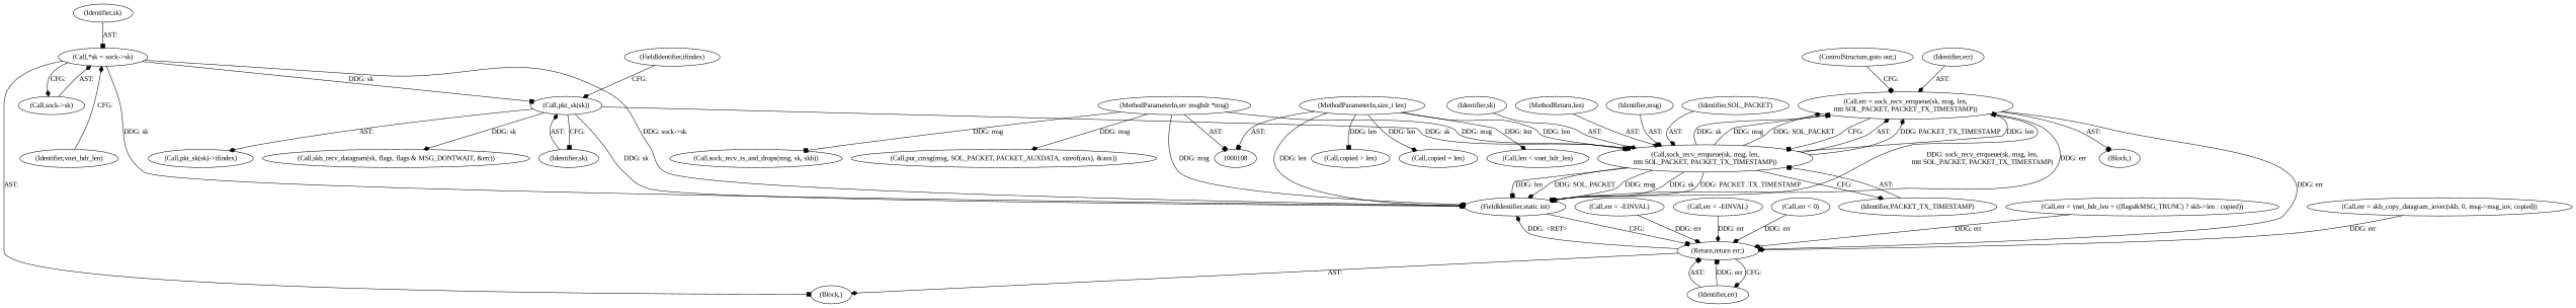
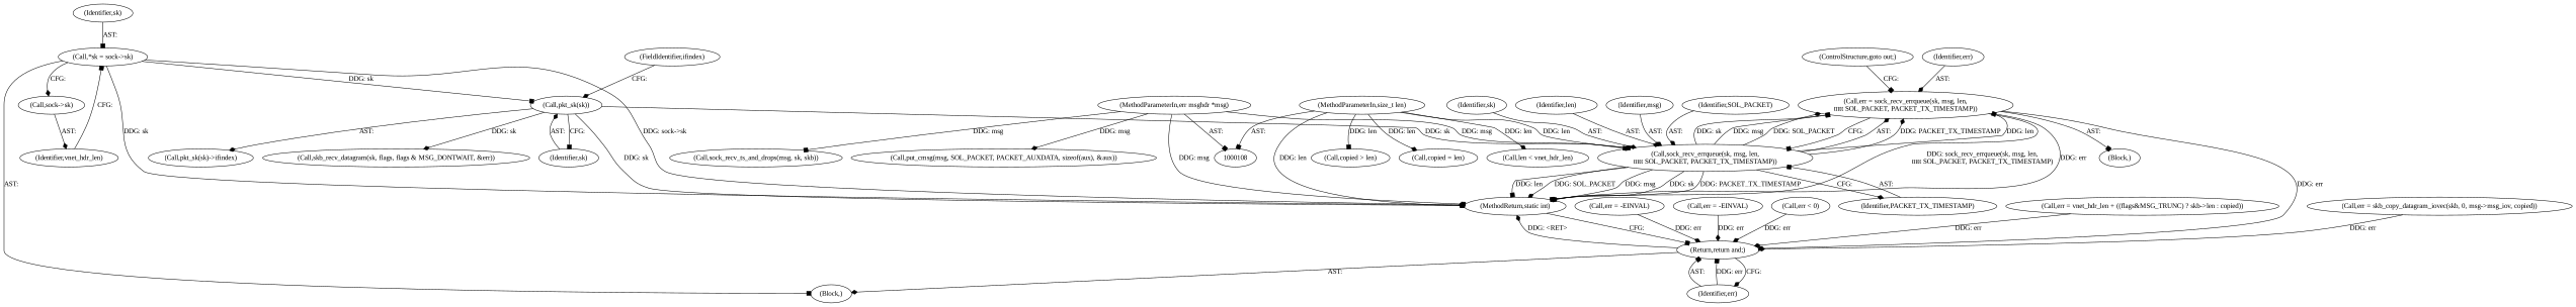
  digraph {
    fontname="Liberation Serif"
    node [fontname="Liberation Serif"]
    edge [arrowhead=diamond fontname="Liberation Serif"]
    n1 [label="(Call,err = sock_recv_errqueue(sk, msg, len,\n\t\t\t\t\t SOL_PACKET, PACKET_TX_TIMESTAMP))"]
    n2 [label="(Call,sock_recv_errqueue(sk, msg, len,\n\t\t\t\t\t SOL_PACKET, PACKET_TX_TIMESTAMP))"]
-   n3 [label="(Return,return err;)"]
-   n4 [label="(FieldIdentifier,static int)"]
+   n3 [label="(Return,return and;)"]
+   n4 [label="(MethodReturn,static int)"]
    n5 [label="(Block,)"]
    n6 [label="(Identifier,PACKET_TX_TIMESTAMP)"]
    n7 [label="(Block,)"]
    n8 [label="(Identifier,err)"]
    n9 [label="(Call,pkt_sk(sk))"]
    n10 [label="(Identifier,sk)"]
    n11 [label="(Call,pkt_sk(sk)->ifindex)"]
    n12 [label="(Call,skb_recv_datagram(sk, flags, flags & MSG_DONTWAIT, &err))"]
    n13 [label="(Call,*sk = sock->sk)"]
    n14 [label="(Call,sock->sk)"]
    n15 [label="(MethodParameterIn,err msghdr *msg)"]
    n16 [label="(Call,put_cmsg(msg, SOL_PACKET, PACKET_AUXDATA, sizeof(aux), &aux))"]
    n17 [label="(Call,sock_recv_ts_and_drops(msg, sk, skb))"]
    1000108
    n19 [label="(MethodParameterIn,size_t len)"]
    n20 [label="(Call,copied > len)"]
    n21 [label="(Call,copied = len)"]
    n22 [label="(Call,len < vnet_hdr_len)"]
    n23 [label="(Call,err = skb_copy_datagram_iovec(skb, 0, msg->msg_iov, copied))"]
    n24 [label="(ControlStructure,goto out;)"]
    n25 [label="(Identifier,sk)"]
    n26 [label="(Call,err = -EINVAL)"]
-   n27 [label="(MethodReturn,len)"]
+   n27 [label="(Identifier,len)"]
    n28 [label="(Identifier,vnet_hdr_len)"]
    n29 [label="(Identifier,msg)"]
    n30 [label="(Identifier,sk)"]
    n31 [label="(Call,err = -EINVAL)"]
    n32 [label="(Identifier,SOL_PACKET)"]
    n33 [label="(Identifier,err)"]
    n34 [label="(Call,err < 0)"]
    n35 [label="(FieldIdentifier,ifindex)"]
    n36 [label="(Call,err = vnet_hdr_len + ((flags&MSG_TRUNC) ? skb->len : copied))"]
    n1 -> n2 [arrowhead=box label="CFG: "]
    n1 -> n3 [arrowhead=box label="DDG: err"]
    n1 -> n4 [label="DDG: sock_recv_errqueue(sk, msg, len,\n\t\t\t\t\t SOL_PACKET, PACKET_TX_TIMESTAMP)"]
    n1 -> n4 [arrowhead=box label="DDG: err"]
    n1 -> n5 [arrowhead=box label="AST: "]
    n2 -> n1 [label="AST: "]
    n2 -> n1 [label="DDG: PACKET_TX_TIMESTAMP"]
    n2 -> n1 [arrowhead=box label="DDG: len"]
    n2 -> n1 [arrowhead=box label="DDG: sk"]
    n2 -> n1 [arrowhead=box label="DDG: msg"]
    n2 -> n1 [label="DDG: SOL_PACKET"]
    n2 -> n4 [label="DDG: sk"]
    n2 -> n4 [arrowhead=box label="DDG: PACKET_TX_TIMESTAMP"]
    n2 -> n4 [arrowhead=box label="DDG: len"]
    n2 -> n4 [label="DDG: SOL_PACKET"]
    n2 -> n4 [arrowhead=box label="DDG: msg"]
    n2 -> n6 [label="CFG: "]
    n3 -> n4 [label="DDG: <RET>"]
    n3 -> n7 [label="AST: "]
    n3 -> n8 [label="CFG: "]
    n4 -> n3 [arrowhead=box label="CFG: "]
    n6 -> n2 [arrowhead=box label="AST: "]
    n8 -> n3 [arrowhead=box label="AST: "]
    n8 -> n3 [arrowhead=box label="DDG: err"]
    n9 -> n2 [label="DDG: sk"]
    n9 -> n4 [arrowhead=box label="DDG: sk"]
    n9 -> n10 [arrowhead=box label="CFG: "]
    n9 -> n11 [label="AST: "]
    n9 -> n12 [label="DDG: sk"]
    n10 -> n9 [label="AST: "]
    n13 -> n4 [label="DDG: sk"]
    n13 -> n4 [arrowhead=box label="DDG: sock->sk"]
    n13 -> n7 [arrowhead=box label="AST: "]
    n13 -> n9 [arrowhead=box label="DDG: sk"]
    n13 -> n14 [label="CFG: "]
-   n14 -> n13 [label="AST: "]
+   n14 -> n28 [label="AST: "]
    n15 -> n2 [arrowhead=box label="DDG: msg"]
    n15 -> n4 [arrowhead=box label="DDG: msg"]
    n15 -> n16 [label="DDG: msg"]
    n15 -> n17 [arrowhead=box label="DDG: msg"]
    n15 -> 1000108 [arrowhead=box label="AST: "]
    n19 -> n2 [arrowhead=box label="DDG: len"]
    n19 -> n4 [arrowhead=box label="DDG: len"]
    n19 -> 1000108 [arrowhead=box label="AST: "]
    n19 -> n20 [arrowhead=box label="DDG: len"]
    n19 -> n21 [label="DDG: len"]
    n19 -> n22 [label="DDG: len"]
    n23 -> n3 [label="DDG: err"]
    n24 -> n1 [arrowhead=box label="CFG: "]
    n25 -> n2 [label="AST: "]
    n26 -> n3 [label="DDG: err"]
    n27 -> n2 [label="AST: "]
-   n28 -> n13 [label="CFG: "]
+   n28 -> n13 [arrowhead=box label="CFG: "]
    n29 -> n2 [label="AST: "]
    n30 -> n13 [arrowhead=box label="AST: "]
    n31 -> n3 [label="DDG: err"]
    n32 -> n2 [label="AST: "]
    n33 -> n1 [label="AST: "]
    n34 -> n3 [label="DDG: err"]
    n35 -> n9 [label="CFG: "]
    n36 -> n3 [label="DDG: err"]
  }
